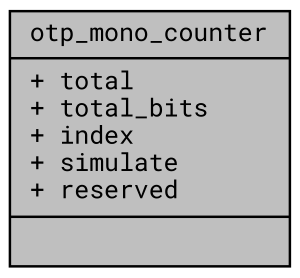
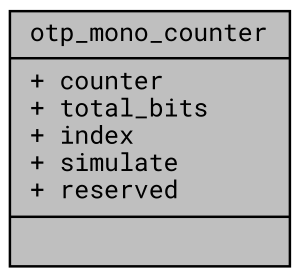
  digraph {
    fontname="Roboto Mono"
-   n1 [color=black fillcolor=grey75 fontcolor=black fontname="Roboto Mono" fontsize=10 height=0.2 label="{otp_mono_counter\n|+ total\l+ total_bits\l+ index\l+ simulate\l+ reserved\l|}" shape=record style=filled width=0.4]
+   n1 [color=black fillcolor=grey75 fontcolor=black fontname="Roboto Mono" fontsize=10 height=0.2 label="{otp_mono_counter\n|+ counter\l+ total_bits\l+ index\l+ simulate\l+ reserved\l|}" shape=record style=filled width=0.4]
  }
